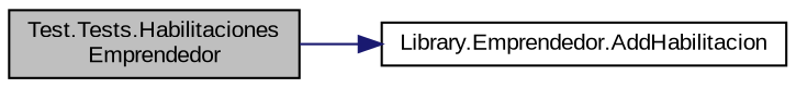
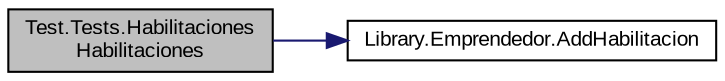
  digraph {
    rankdir=LR
    fontname="Liberation Sans"
    node [color=black fontname="Liberation Sans" fontsize=10 shape=record style=filled]
-   n1 [fillcolor=grey75 fontcolor=black height=0.2 label="Test.Tests.Habilitaciones\lEmprendedor" width=0.4]
+   n1 [fillcolor=grey75 fontcolor=black height=0.2 label="Test.Tests.Habilitaciones\lHabilitaciones" width=0.4]
    n2 [fillcolor=white height=0.2 label="Library.Emprendedor.AddHabilitacion" width=0.4]
    n1 -> n2 [color=midnightblue fontname="Liberation Sans" fontsize=10 labelfontname=Helvetica labelfontsize=10 style=solid]
  }
